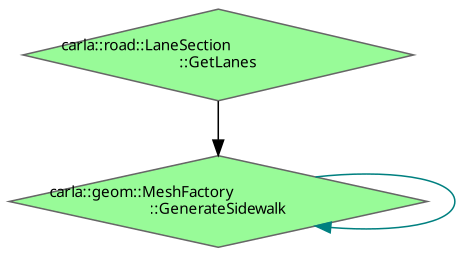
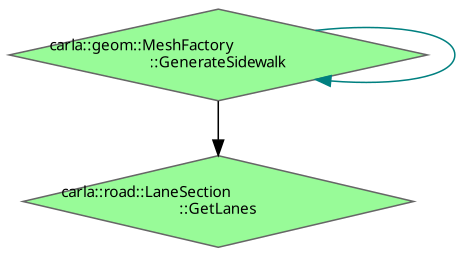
  digraph {
    rankdir=TB
    fontname="Noto Sans"
    node [fillcolor=palegreen fontname="Noto Sans" fontsize=10 shape=diamond style=filled]
    edge [fontname="Noto Sans" fontsize=10 labelfontname=Helvetica labelfontsize=10 style=solid]
    n1 [color=gray40 fontcolor=black height=0.2 label="carla::geom::MeshFactory\l::GenerateSidewalk" width=0.4]
    n2 [color=grey40 height=0.2 label="carla::road::LaneSection\l::GetLanes" width=0.4]
    n1 -> n1 [color=teal]
-   n2 -> n1 [color=black]
+   n1 -> n2 [color=black]
  }
